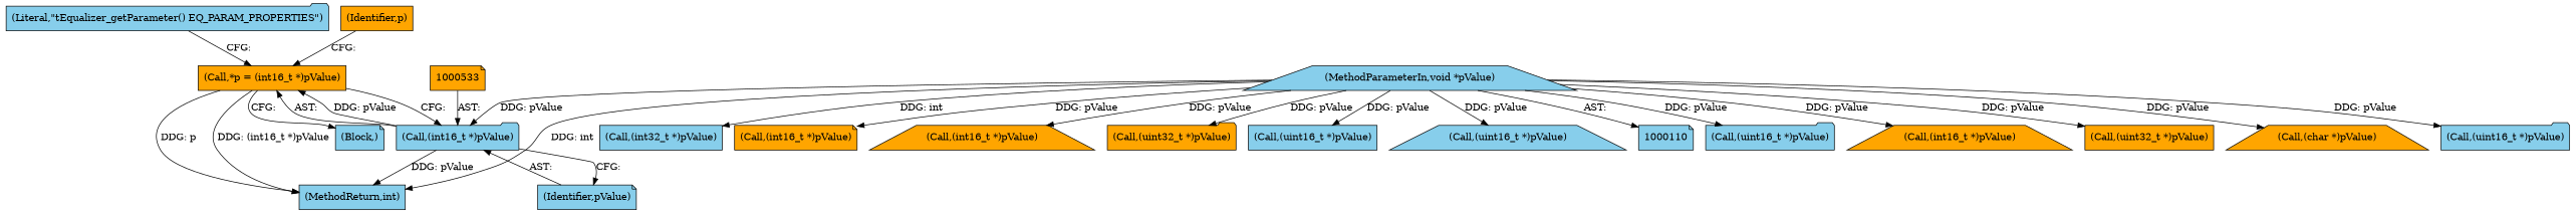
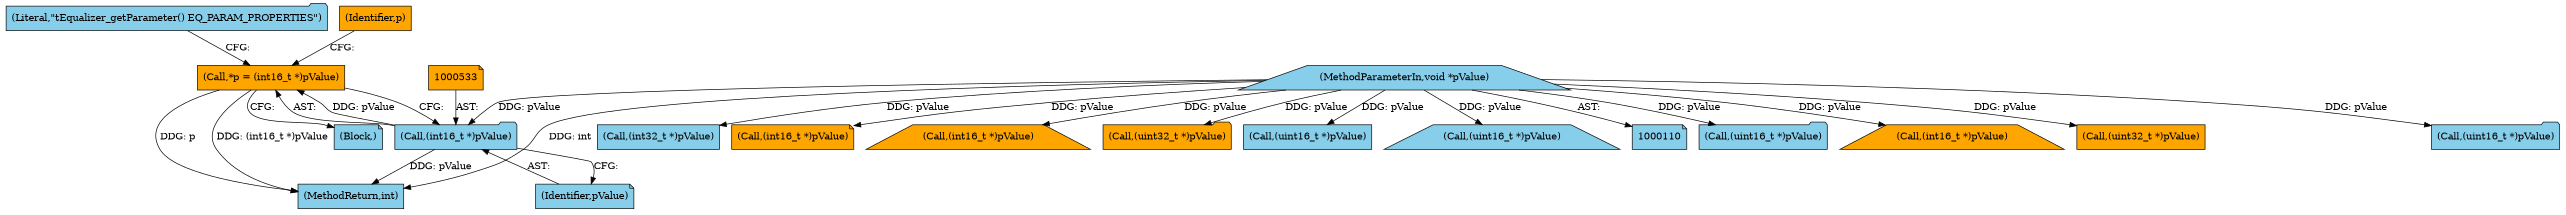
  digraph {
    node [fillcolor=skyblue shape=box style=filled]
    n1 [fillcolor=orange label="(Call,*p = (int16_t *)pValue)"]
    n2 [label="(Call,(int16_t *)pValue)" shape=folder]
    n3 [label="(Block,)" shape=note]
    n4 [label="(MethodReturn,int)"]
    n5 [label="(Identifier,pValue)" shape=note]
    n6 [label="(MethodParameterIn,void *pValue)" shape=trapezium]
    n7 [label="(Call,(uint16_t *)pValue)" shape=folder]
    n8 [fillcolor=orange label="(Call,(int16_t *)pValue)" shape=trapezium]
    n9 [fillcolor=orange label="(Call,(uint32_t *)pValue)"]
-   n10 [fillcolor=orange label="(Call,(char *)pValue)" shape=trapezium]
    n11 [label="(Call,(uint16_t *)pValue)" shape=folder]
    n12 [label="(Call,(int32_t *)pValue)"]
    n13 [fillcolor=orange label="(Call,(int16_t *)pValue)" shape=note]
    n14 [fillcolor=orange label="(Call,(int16_t *)pValue)" shape=trapezium]
    n15 [fillcolor=orange label="(Call,(uint32_t *)pValue)" shape=folder]
    n16 [label="(Call,(uint16_t *)pValue)"]
    n17 [label="(Call,(uint16_t *)pValue)" shape=trapezium]
    1000110 [shape=note]
    n19 [label="(Literal,\"\tEqualizer_getParameter() EQ_PARAM_PROPERTIES\")" shape=folder]
    n20 [fillcolor=orange label="(Identifier,p)"]
    1000533 [fillcolor=orange shape=note]
    n1 -> n2 [label="CFG: "]
    n1 -> n3 [label="CFG: "]
    n1 -> n4 [label="DDG: p"]
    n1 -> n4 [label="DDG: (int16_t *)pValue"]
    n2 -> n1 [label="AST: "]
    n2 -> n1 [label="DDG: pValue"]
    n2 -> n4 [label="DDG: pValue"]
    n2 -> n5 [label="CFG: "]
    n5 -> n2 [label="AST: "]
    n6 -> n2 [label="DDG: pValue"]
    n6 -> n4 [label="DDG: int"]
    n6 -> n7 [label="DDG: pValue"]
    n6 -> n8 [label="DDG: pValue"]
    n6 -> n9 [label="DDG: pValue"]
-   n6 -> n10 [label="DDG: pValue"]
    n6 -> n11 [label="DDG: pValue"]
-   n6 -> n12 [label="DDG: int"]
+   n6 -> n12 [label="DDG: pValue"]
    n6 -> n13 [label="DDG: pValue"]
    n6 -> n14 [label="DDG: pValue"]
    n6 -> n15 [label="DDG: pValue"]
    n6 -> n16 [label="DDG: pValue"]
    n6 -> n17 [label="DDG: pValue"]
    n6 -> 1000110 [label="AST: "]
    n19 -> n1 [label="CFG: "]
    n20 -> n1 [label="CFG: "]
    1000533 -> n2 [label="AST: "]
  }
